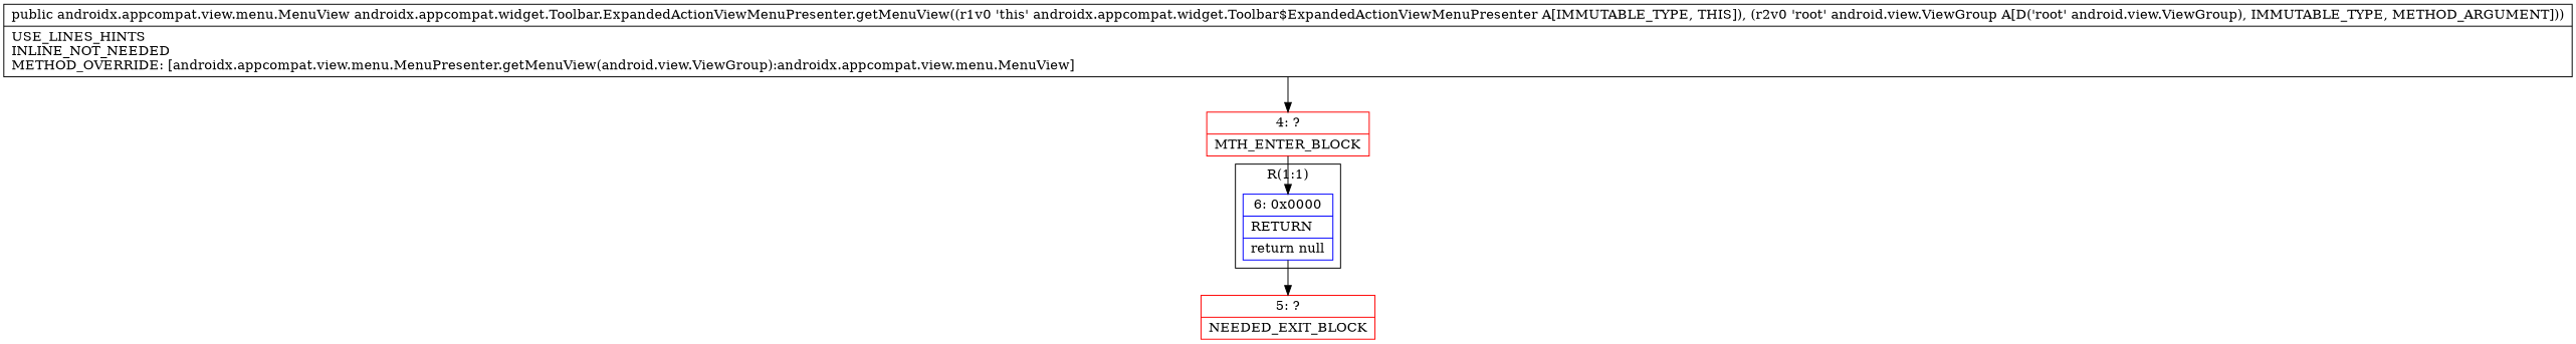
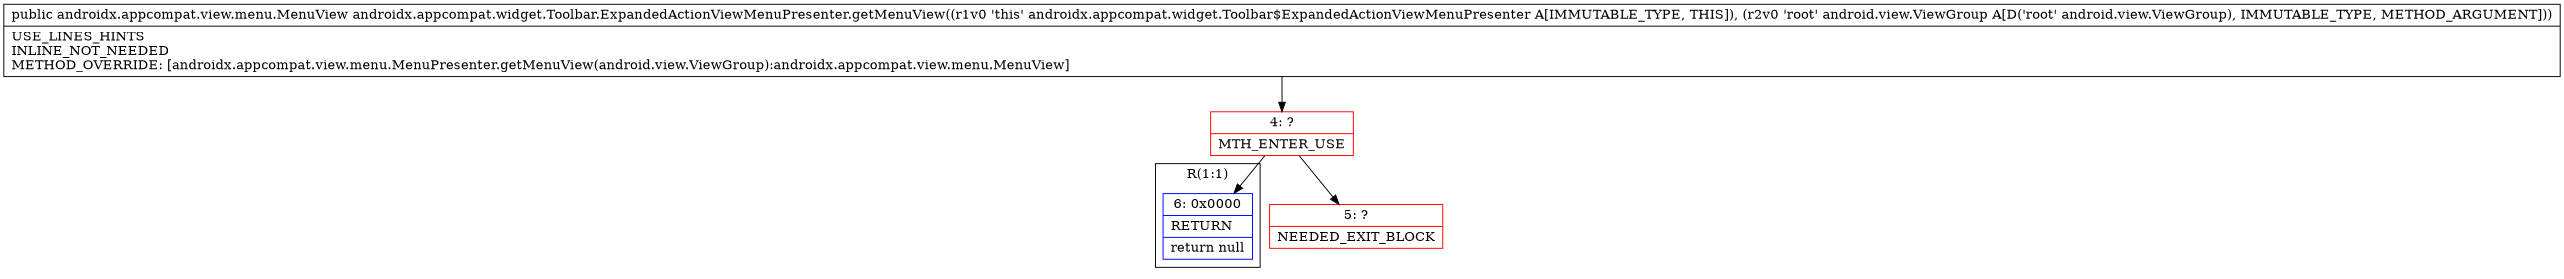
  digraph {
    node [color=red shape=record]
    n1 [color=blue label="{6\:\ 0x0000|RETURN\l|return null\l}"]
    n2 [label="{5\:\ ?|NEEDED_EXIT_BLOCK\l}"]
-   n3 [label="{4\:\ ?|MTH_ENTER_BLOCK\l}"]
+   n3 [label="{4\:\ ?|MTH_ENTER_USE\l}"]
    n4 [label="{public androidx.appcompat.view.menu.MenuView androidx.appcompat.widget.Toolbar.ExpandedActionViewMenuPresenter.getMenuView((r1v0 'this' androidx.appcompat.widget.Toolbar$ExpandedActionViewMenuPresenter A[IMMUTABLE_TYPE, THIS]), (r2v0 'root' android.view.ViewGroup A[D('root' android.view.ViewGroup), IMMUTABLE_TYPE, METHOD_ARGUMENT]))  | USE_LINES_HINTS\lINLINE_NOT_NEEDED\lMETHOD_OVERRIDE: [androidx.appcompat.view.menu.MenuPresenter.getMenuView(android.view.ViewGroup):androidx.appcompat.view.menu.MenuView]\l}" color=""]
    subgraph cluster_1 {
      label="R(1:1)"
      n1
    }
-   n1 -> n2
+   n3 -> n2
    n3 -> n1
    n4 -> n3
  }
